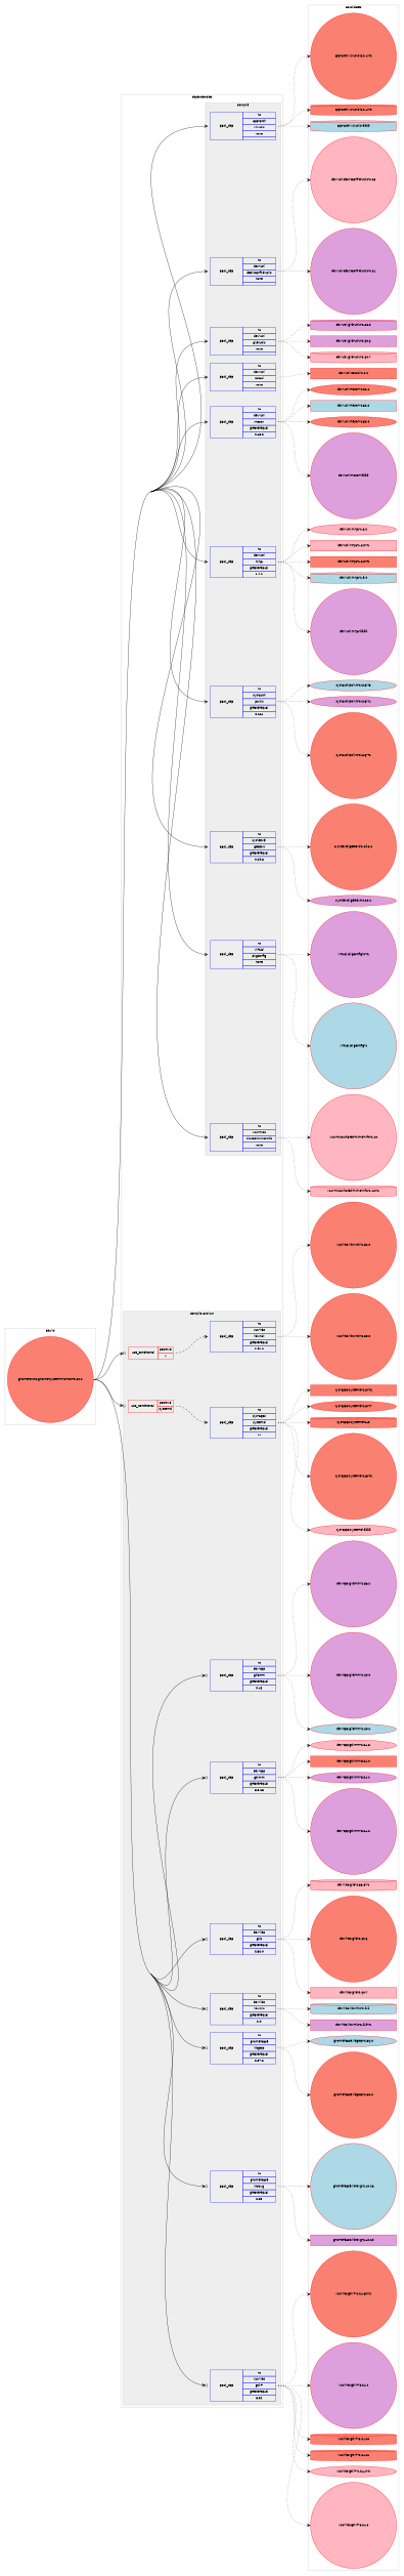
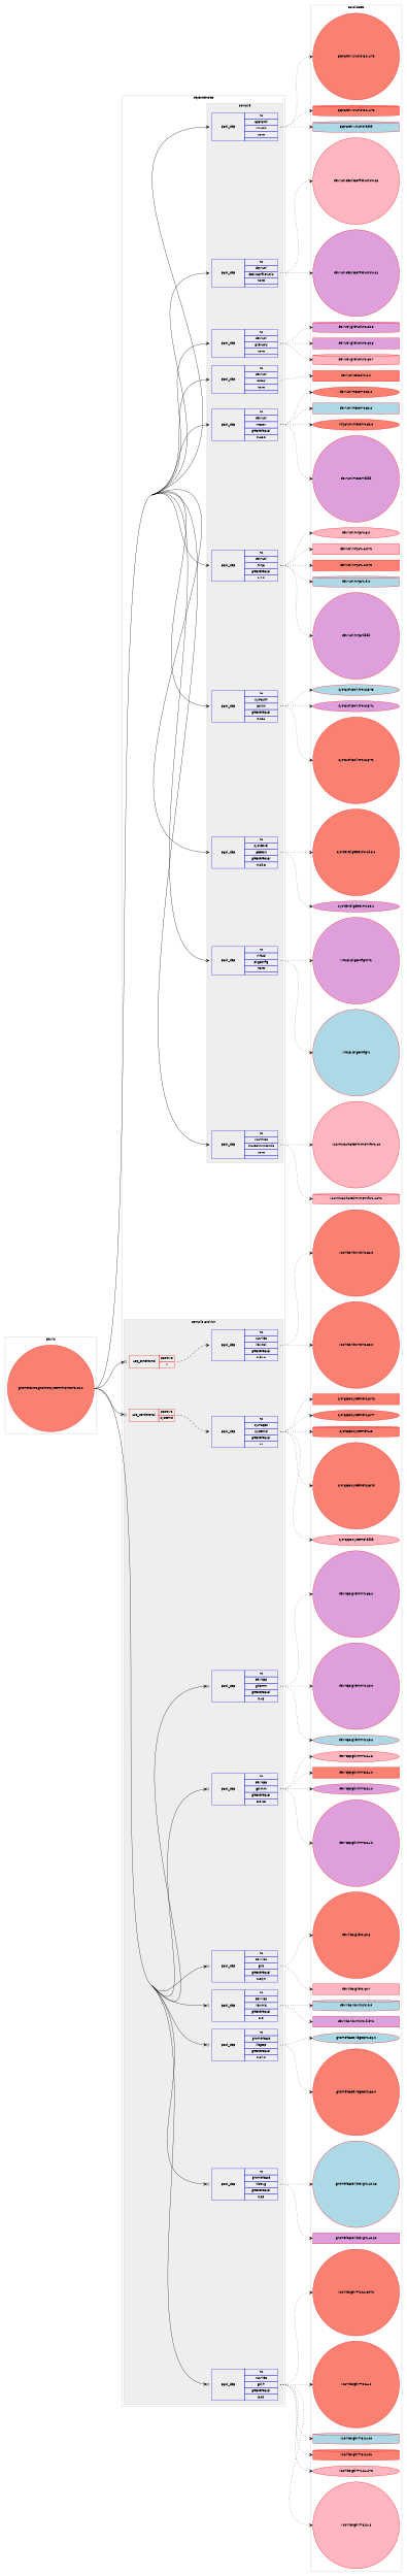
  digraph {
    compound=true
    concentrate=true
    fontname=Helvetica
    fontsize=10
    newrank=true
    rankdir=LR
    ranksep=1.5
    node [color=red fillcolor=salmon fontname=Helvetica fontsize=10 shape=circle style=filled]
    edge [arrowhead=vee headport=w style=dotted tailport=e weight=100]
    n1 [label="gnome-extra/gnome-system-monitor-3.30.0" width=4]
    n2 [color=blue label=<<TABLE BORDER="0" CELLBORDER="1" CELLSPACING="0" CELLPADDING="4" WIDTH="220"><TR><TD ROWSPAN="6" CELLPADDING="30">pack_dep</TD></TR><TR><TD WIDTH="110">no</TD></TR><TR><TD>app-arch</TD></TR><TR><TD>xz-utils</TD></TR><TR><TD>none</TD></TR><TR><TD></TD></TR></TABLE>> shape=none fillcolor="" style=""]
    n3 [color=blue label=<<TABLE BORDER="0" CELLBORDER="1" CELLSPACING="0" CELLPADDING="4" WIDTH="220"><TR><TD ROWSPAN="6" CELLPADDING="30">pack_dep</TD></TR><TR><TD WIDTH="110">no</TD></TR><TR><TD>dev-util</TD></TR><TR><TD>desktop-file-utils</TD></TR><TR><TD>none</TD></TR><TR><TD></TD></TR></TABLE>> shape=none fillcolor="" style=""]
    n4 [color=blue label=<<TABLE BORDER="0" CELLBORDER="1" CELLSPACING="0" CELLPADDING="4" WIDTH="220"><TR><TD ROWSPAN="6" CELLPADDING="30">pack_dep</TD></TR><TR><TD WIDTH="110">no</TD></TR><TR><TD>dev-util</TD></TR><TR><TD>glib-utils</TD></TR><TR><TD>none</TD></TR><TR><TD></TD></TR></TABLE>> shape=none fillcolor="" style=""]
    n5 [color=blue label=<<TABLE BORDER="0" CELLBORDER="1" CELLSPACING="0" CELLPADDING="4" WIDTH="220"><TR><TD ROWSPAN="6" CELLPADDING="30">pack_dep</TD></TR><TR><TD WIDTH="110">no</TD></TR><TR><TD>dev-util</TD></TR><TR><TD>itstool</TD></TR><TR><TD>none</TD></TR><TR><TD></TD></TR></TABLE>> shape=none fillcolor="" style=""]
    n6 [color=blue label=<<TABLE BORDER="0" CELLBORDER="1" CELLSPACING="0" CELLPADDING="4" WIDTH="220"><TR><TD ROWSPAN="6" CELLPADDING="30">pack_dep</TD></TR><TR><TD WIDTH="110">no</TD></TR><TR><TD>dev-util</TD></TR><TR><TD>meson</TD></TR><TR><TD>greaterequal</TD></TR><TR><TD>0.48.2</TD></TR></TABLE>> shape=none fillcolor="" style=""]
    n7 [color=blue label=<<TABLE BORDER="0" CELLBORDER="1" CELLSPACING="0" CELLPADDING="4" WIDTH="220"><TR><TD ROWSPAN="6" CELLPADDING="30">pack_dep</TD></TR><TR><TD WIDTH="110">no</TD></TR><TR><TD>dev-util</TD></TR><TR><TD>ninja</TD></TR><TR><TD>greaterequal</TD></TR><TR><TD>1.7.2</TD></TR></TABLE>> shape=none fillcolor="" style=""]
    n8 [color=blue label=<<TABLE BORDER="0" CELLBORDER="1" CELLSPACING="0" CELLPADDING="4" WIDTH="220"><TR><TD ROWSPAN="6" CELLPADDING="30">pack_dep</TD></TR><TR><TD WIDTH="110">no</TD></TR><TR><TD>sys-auth</TD></TR><TR><TD>polkit</TD></TR><TR><TD>greaterequal</TD></TR><TR><TD>0.114</TD></TR></TABLE>> shape=none fillcolor="" style=""]
    n9 [color=blue label=<<TABLE BORDER="0" CELLBORDER="1" CELLSPACING="0" CELLPADDING="4" WIDTH="220"><TR><TD ROWSPAN="6" CELLPADDING="30">pack_dep</TD></TR><TR><TD WIDTH="110">no</TD></TR><TR><TD>sys-devel</TD></TR><TR><TD>gettext</TD></TR><TR><TD>greaterequal</TD></TR><TR><TD>0.19.8</TD></TR></TABLE>> shape=none fillcolor="" style=""]
    n10 [color=blue label=<<TABLE BORDER="0" CELLBORDER="1" CELLSPACING="0" CELLPADDING="4" WIDTH="220"><TR><TD ROWSPAN="6" CELLPADDING="30">pack_dep</TD></TR><TR><TD WIDTH="110">no</TD></TR><TR><TD>virtual</TD></TR><TR><TD>pkgconfig</TD></TR><TR><TD>none</TD></TR><TR><TD></TD></TR></TABLE>> shape=none fillcolor="" style=""]
    n11 [color=blue label=<<TABLE BORDER="0" CELLBORDER="1" CELLSPACING="0" CELLPADDING="4" WIDTH="220"><TR><TD ROWSPAN="6" CELLPADDING="30">pack_dep</TD></TR><TR><TD WIDTH="110">no</TD></TR><TR><TD>x11-misc</TD></TR><TR><TD>shared-mime-info</TD></TR><TR><TD>none</TD></TR><TR><TD></TD></TR></TABLE>> shape=none fillcolor="" style=""]
    n12 [color=blue label=<<TABLE BORDER="0" CELLBORDER="1" CELLSPACING="0" CELLPADDING="4" WIDTH="220"><TR><TD ROWSPAN="6" CELLPADDING="30">pack_dep</TD></TR><TR><TD WIDTH="110">no</TD></TR><TR><TD>x11-libs</TD></TR><TR><TD>libwnck</TD></TR><TR><TD>greaterequal</TD></TR><TR><TD>2.91.0</TD></TR></TABLE>> shape=none fillcolor="" style=""]
    n13 [label=<<TABLE BORDER="0" CELLBORDER="1" CELLSPACING="0" CELLPADDING="4"><TR><TD ROWSPAN="3" CELLPADDING="10">use_conditional</TD></TR><TR><TD>positive</TD></TR><TR><TD>X</TD></TR></TABLE>> shape=none fillcolor="" style=""]
    n14 [color=blue label=<<TABLE BORDER="0" CELLBORDER="1" CELLSPACING="0" CELLPADDING="4" WIDTH="220"><TR><TD ROWSPAN="6" CELLPADDING="30">pack_dep</TD></TR><TR><TD WIDTH="110">no</TD></TR><TR><TD>sys-apps</TD></TR><TR><TD>systemd</TD></TR><TR><TD>greaterequal</TD></TR><TR><TD>44</TD></TR></TABLE>> shape=none fillcolor="" style=""]
    n15 [label=<<TABLE BORDER="0" CELLBORDER="1" CELLSPACING="0" CELLPADDING="4"><TR><TD ROWSPAN="3" CELLPADDING="10">use_conditional</TD></TR><TR><TD>positive</TD></TR><TR><TD>systemd</TD></TR></TABLE>> shape=none fillcolor="" style=""]
    n16 [color=blue label=<<TABLE BORDER="0" CELLBORDER="1" CELLSPACING="0" CELLPADDING="4" WIDTH="220"><TR><TD ROWSPAN="6" CELLPADDING="30">pack_dep</TD></TR><TR><TD WIDTH="110">no</TD></TR><TR><TD>dev-cpp</TD></TR><TR><TD>glibmm</TD></TR><TR><TD>greaterequal</TD></TR><TR><TD>2.46</TD></TR></TABLE>> shape=none fillcolor="" style=""]
    n17 [color=blue label=<<TABLE BORDER="0" CELLBORDER="1" CELLSPACING="0" CELLPADDING="4" WIDTH="220"><TR><TD ROWSPAN="6" CELLPADDING="30">pack_dep</TD></TR><TR><TD WIDTH="110">no</TD></TR><TR><TD>dev-cpp</TD></TR><TR><TD>gtkmm</TD></TR><TR><TD>greaterequal</TD></TR><TR><TD>3.3.18</TD></TR></TABLE>> shape=none fillcolor="" style=""]
    n18 [color=blue label=<<TABLE BORDER="0" CELLBORDER="1" CELLSPACING="0" CELLPADDING="4" WIDTH="220"><TR><TD ROWSPAN="6" CELLPADDING="30">pack_dep</TD></TR><TR><TD WIDTH="110">no</TD></TR><TR><TD>dev-libs</TD></TR><TR><TD>glib</TD></TR><TR><TD>greaterequal</TD></TR><TR><TD>2.56.0</TD></TR></TABLE>> shape=none fillcolor="" style=""]
    n19 [color=blue label=<<TABLE BORDER="0" CELLBORDER="1" CELLSPACING="0" CELLPADDING="4" WIDTH="220"><TR><TD ROWSPAN="6" CELLPADDING="30">pack_dep</TD></TR><TR><TD WIDTH="110">no</TD></TR><TR><TD>dev-libs</TD></TR><TR><TD>libxml2</TD></TR><TR><TD>greaterequal</TD></TR><TR><TD>2.0</TD></TR></TABLE>> shape=none fillcolor="" style=""]
    n20 [color=blue label=<<TABLE BORDER="0" CELLBORDER="1" CELLSPACING="0" CELLPADDING="4" WIDTH="220"><TR><TD ROWSPAN="6" CELLPADDING="30">pack_dep</TD></TR><TR><TD WIDTH="110">no</TD></TR><TR><TD>gnome-base</TD></TR><TR><TD>libgtop</TD></TR><TR><TD>greaterequal</TD></TR><TR><TD>2.37.2</TD></TR></TABLE>> shape=none fillcolor="" style=""]
    n21 [color=blue label=<<TABLE BORDER="0" CELLBORDER="1" CELLSPACING="0" CELLPADDING="4" WIDTH="220"><TR><TD ROWSPAN="6" CELLPADDING="30">pack_dep</TD></TR><TR><TD WIDTH="110">no</TD></TR><TR><TD>gnome-base</TD></TR><TR><TD>librsvg</TD></TR><TR><TD>greaterequal</TD></TR><TR><TD>2.35</TD></TR></TABLE>> shape=none fillcolor="" style=""]
    n22 [color=blue label=<<TABLE BORDER="0" CELLBORDER="1" CELLSPACING="0" CELLPADDING="4" WIDTH="220"><TR><TD ROWSPAN="6" CELLPADDING="30">pack_dep</TD></TR><TR><TD WIDTH="110">no</TD></TR><TR><TD>x11-libs</TD></TR><TR><TD>gtk+</TD></TR><TR><TD>greaterequal</TD></TR><TR><TD>3.22</TD></TR></TABLE>> shape=none fillcolor="" style=""]
    n23 [label="app-arch/xz-utils-5.2.4-r2" width=4]
    n24 [label="app-arch/xz-utils-5.2.4-r3" shape=cylinder width=4]
    n25 [fillcolor=lightblue label="app-arch/xz-utils-9999" shape=cylinder width=4]
    n26 [fillcolor=lightpink label="dev-util/desktop-file-utils-0.23" width=4]
    n27 [fillcolor=plum label="dev-util/desktop-file-utils-0.24" width=4]
    n28 [fillcolor=plum label="dev-util/glib-utils-2.58.3" shape=cylinder width=4]
    n29 [fillcolor=plum label="dev-util/glib-utils-2.60.6" shape=box width=4]
    n30 [fillcolor=lightpink label="dev-util/glib-utils-2.60.7" shape=cylinder width=4]
    n31 [label="dev-util/itstool-2.0.2" shape=box width=4]
    n32 [label="dev-util/meson-0.51.1" shape=ellipse width=4]
    n33 [fillcolor=lightblue label="dev-util/meson-0.51.2" shape=box width=4]
-   n34 [label="dev-util/meson-0.52.0" shape=ellipse width=4]
+   n34 [label="ninja-util/meson-0.52.0" shape=ellipse width=4]
    n35 [fillcolor=plum label="dev-util/meson-9999" width=4]
    n36 [fillcolor=lightpink label="dev-util/ninja-1.8.2" shape=ellipse width=4]
    n37 [fillcolor=lightpink label="dev-util/ninja-1.8.2-r1" shape=box width=4]
    n38 [label="dev-util/ninja-1.8.2-r2" shape=box width=4]
    n39 [fillcolor=lightblue label="dev-util/ninja-1.9.0" shape=cylinder width=4]
    n40 [fillcolor=plum label="dev-util/ninja-9999" width=4]
    n41 [fillcolor=lightblue label="sys-auth/polkit-0.115-r3" shape=ellipse width=4]
    n42 [fillcolor=plum label="sys-auth/polkit-0.115-r4" shape=ellipse width=4]
    n43 [label="sys-auth/polkit-0.116-r1" width=4]
    n44 [label="sys-devel/gettext-0.19.8.1" width=4]
    n45 [fillcolor=plum label="sys-devel/gettext-0.20.1" shape=ellipse width=4]
    n46 [fillcolor=plum label="virtual/pkgconfig-0-r1" width=4]
    n47 [fillcolor=lightblue label="virtual/pkgconfig-1" width=4]
    n48 [fillcolor=lightpink label="x11-misc/shared-mime-info-1.10" width=4]
    n49 [fillcolor=lightpink label="x11-misc/shared-mime-info-1.10-r1" shape=cylinder width=4]
    n50 [label="x11-libs/libwnck-2.31.0" width=4]
    n51 [label="x11-libs/libwnck-3.30.0" width=4]
    n52 [label="sys-apps/systemd-242-r6" shape=box width=4]
    n53 [label="sys-apps/systemd-242-r7" shape=ellipse width=4]
    n54 [label="sys-apps/systemd-243" shape=cylinder width=4]
    n55 [label="sys-apps/systemd-243-r2" width=4]
    n56 [fillcolor=lightpink label="sys-apps/systemd-9999" shape=ellipse width=4]
    n57 [fillcolor=plum label="dev-cpp/glibmm-2.58.1" width=4]
    n58 [fillcolor=plum label="dev-cpp/glibmm-2.60.0" width=4]
    n59 [fillcolor=lightblue label="dev-cpp/glibmm-2.60.1" shape=ellipse width=4]
    n60 [fillcolor=lightpink label="dev-cpp/gtkmm-2.24.5" shape=ellipse width=4]
    n61 [label="dev-cpp/gtkmm-3.24.0" shape=box width=4]
    n62 [fillcolor=plum label="dev-cpp/gtkmm-3.24.1" shape=ellipse width=4]
    n63 [fillcolor=plum label="dev-cpp/gtkmm-3.24.2" width=4]
-   n64 [fillcolor=lightpink label="dev-libs/glib-2.58.3-r1" shape=cylinder width=4]
    n65 [label="dev-libs/glib-2.60.6" width=4]
    n66 [fillcolor=lightpink label="dev-libs/glib-2.60.7" shape=box width=4]
    n67 [fillcolor=lightblue label="dev-libs/libxml2-2.9.9" shape=cylinder width=4]
    n68 [fillcolor=plum label="dev-libs/libxml2-2.9.9-r1" shape=box width=4]
    n69 [fillcolor=lightblue label="gnome-base/libgtop-2.36.0" shape=ellipse width=4]
    n70 [label="gnome-base/libgtop-2.38.0" width=4]
    n71 [fillcolor=lightblue label="gnome-base/librsvg-2.40.18" width=4]
    n72 [fillcolor=plum label="gnome-base/librsvg-2.40.20" shape=box width=4]
    n73 [label="x11-libs/gtk+-2.24.32-r1" width=4]
-   n74 [fillcolor=plum label="x11-libs/gtk+-3.24.1" width=4]
-   n75 [label="x11-libs/gtk+-3.24.10" shape=cylinder width=4]
+   n74 [label="x11-libs/gtk+-3.24.1" width=4]
+   n75 [fillcolor=lightblue label="x11-libs/gtk+-3.24.10" shape=cylinder width=4]
    n76 [label="x11-libs/gtk+-3.24.11" shape=cylinder width=4]
    n77 [fillcolor=lightpink label="x11-libs/gtk+-1.24.4-r1" shape=ellipse width=4]
    n78 [fillcolor=lightpink label="x11-libs/gtk+-3.24.8" width=4]
    subgraph cluster_1 {
      color=gray
      label=<<i>dependencies</i>>
      subgraph cluster_2 {
        color=gray
        fillcolor="#eeeeee"
        label=<<i>compile</i>>
        style=filled
        subgraph sub_3 {
          color=gray
          fillcolor="#eeeeee"
          label=<<i>compile</i>>
          style=filled
          n2
        }
        subgraph sub_4 {
          color=gray
          fillcolor="#eeeeee"
          label=<<i>compile</i>>
          style=filled
          n3
        }
        subgraph sub_5 {
          color=gray
          fillcolor="#eeeeee"
          label=<<i>compile</i>>
          style=filled
          n4
        }
        subgraph sub_6 {
          color=gray
          fillcolor="#eeeeee"
          label=<<i>compile</i>>
          style=filled
          n5
        }
        subgraph sub_7 {
          color=gray
          fillcolor="#eeeeee"
          label=<<i>compile</i>>
          style=filled
          n6
        }
        subgraph sub_8 {
          color=gray
          fillcolor="#eeeeee"
          label=<<i>compile</i>>
          style=filled
          n7
        }
        subgraph sub_9 {
          color=gray
          fillcolor="#eeeeee"
          label=<<i>compile</i>>
          style=filled
          n8
        }
        subgraph sub_10 {
          color=gray
          fillcolor="#eeeeee"
          label=<<i>compile</i>>
          style=filled
          n9
        }
        subgraph sub_11 {
          color=gray
          fillcolor="#eeeeee"
          label=<<i>compile</i>>
          style=filled
          n10
        }
        subgraph sub_12 {
          color=gray
          fillcolor="#eeeeee"
          label=<<i>compile</i>>
          style=filled
          n11
        }
      }
      subgraph cluster_13 {
        color=gray
        fillcolor="#eeeeee"
        label=<<i>compile and run</i>>
        style=filled
        subgraph sub_14 {
          color=gray
          fillcolor="#eeeeee"
          label=<<i>compile and run</i>>
          style=filled
          n13
          subgraph sub_15 {
            color=gray
            fillcolor="#eeeeee"
            label=<<i>compile and run</i>>
            style=filled
            n12
          }
        }
        subgraph sub_16 {
          color=gray
          fillcolor="#eeeeee"
          label=<<i>compile and run</i>>
          style=filled
          n15
          subgraph sub_17 {
            color=gray
            fillcolor="#eeeeee"
            label=<<i>compile and run</i>>
            style=filled
            n14
          }
        }
        subgraph sub_18 {
          color=gray
          fillcolor="#eeeeee"
          label=<<i>compile and run</i>>
          style=filled
          n16
        }
        subgraph sub_19 {
          color=gray
          fillcolor="#eeeeee"
          label=<<i>compile and run</i>>
          style=filled
          n17
        }
        subgraph sub_20 {
          color=gray
          fillcolor="#eeeeee"
          label=<<i>compile and run</i>>
          style=filled
          n18
        }
        subgraph sub_21 {
          color=gray
          fillcolor="#eeeeee"
          label=<<i>compile and run</i>>
          style=filled
          n19
        }
        subgraph sub_22 {
          color=gray
          fillcolor="#eeeeee"
          label=<<i>compile and run</i>>
          style=filled
          n20
        }
        subgraph sub_23 {
          color=gray
          fillcolor="#eeeeee"
          label=<<i>compile and run</i>>
          style=filled
          n21
        }
        subgraph sub_24 {
          color=gray
          fillcolor="#eeeeee"
          label=<<i>compile and run</i>>
          style=filled
          n22
        }
      }
      subgraph cluster_25 {
        color=gray
        fillcolor="#eeeeee"
        label=<<i>run</i>>
        style=filled
      }
    }
    subgraph cluster_26 {
      color=gray
      label=<<i>ebuild</i>>
      rank=same
      n1
    }
    subgraph cluster_27 {
      color=gray
      label=<<i>candidates</i>>
      rank=same
      subgraph sub_28 {
        color=black
        label=<<i>candidates</i>>
        nodesep=1
        rank=same
        n23
        n24
        n25
      }
      subgraph sub_29 {
        color=black
        label=<<i>candidates</i>>
        nodesep=1
        rank=same
        n26
        n27
      }
      subgraph sub_30 {
        color=black
        label=<<i>candidates</i>>
        nodesep=1
        rank=same
        n28
        n29
        n30
      }
      subgraph sub_31 {
        color=black
        label=<<i>candidates</i>>
        nodesep=1
        rank=same
        n31
      }
      subgraph sub_32 {
        color=black
        label=<<i>candidates</i>>
        nodesep=1
        rank=same
        n32
        n33
        n34
        n35
      }
      subgraph sub_33 {
        color=black
        label=<<i>candidates</i>>
        nodesep=1
        rank=same
        n36
        n37
        n38
        n39
        n40
      }
      subgraph sub_34 {
        color=black
        label=<<i>candidates</i>>
        nodesep=1
        rank=same
        n41
        n42
        n43
      }
      subgraph sub_35 {
        color=black
        label=<<i>candidates</i>>
        nodesep=1
        rank=same
        n44
        n45
      }
      subgraph sub_36 {
        color=black
        label=<<i>candidates</i>>
        nodesep=1
        rank=same
        n46
        n47
      }
      subgraph sub_37 {
        color=black
        label=<<i>candidates</i>>
        nodesep=1
        rank=same
        n48
        n49
      }
      subgraph sub_38 {
        color=black
        label=<<i>candidates</i>>
        nodesep=1
        rank=same
        n50
        n51
      }
      subgraph sub_39 {
        color=black
        label=<<i>candidates</i>>
        nodesep=1
        rank=same
        n52
        n53
        n54
        n55
        n56
      }
      subgraph sub_40 {
        color=black
        label=<<i>candidates</i>>
        nodesep=1
        rank=same
        n57
        n58
        n59
      }
      subgraph sub_41 {
        color=black
        label=<<i>candidates</i>>
        nodesep=1
        rank=same
        n60
        n61
        n62
        n63
      }
      subgraph sub_42 {
        color=black
        label=<<i>candidates</i>>
        nodesep=1
        rank=same
-       n64
        n65
        n66
      }
      subgraph sub_43 {
        color=black
        label=<<i>candidates</i>>
        nodesep=1
        rank=same
        n67
        n68
      }
      subgraph sub_44 {
        color=black
        label=<<i>candidates</i>>
        nodesep=1
        rank=same
        n69
        n70
      }
      subgraph sub_45 {
        color=black
        label=<<i>candidates</i>>
        nodesep=1
        rank=same
        n71
        n72
      }
      subgraph sub_46 {
        color=black
        label=<<i>candidates</i>>
        nodesep=1
        rank=same
        n73
        n74
        n75
        n76
        n77
        n78
      }
    }
    n1 -> n2 [style=solid weight=20]
    n1 -> n3 [style=solid weight=20]
    n1 -> n4 [style=solid weight=20]
    n1 -> n5 [style=solid weight=20]
    n1 -> n6 [style=solid weight=20]
    n1 -> n7 [style=solid weight=20]
    n1 -> n8 [style=solid weight=20]
    n1 -> n9 [style=solid weight=20]
    n1 -> n10 [style=solid weight=20]
    n1 -> n11 [style=solid weight=20]
    n1 -> n13 [arrowhead=odotvee style=solid weight=20]
    n1 -> n15 [arrowhead=odotvee style=solid weight=20]
    n1 -> n16 [arrowhead=odotvee style=solid weight=20]
    n1 -> n17 [arrowhead=odotvee style=solid weight=20]
    n1 -> n18 [arrowhead=odotvee style=solid weight=20]
    n1 -> n19 [arrowhead=odotvee style=solid weight=20]
    n1 -> n20 [arrowhead=odotvee style=solid weight=20]
    n1 -> n21 [arrowhead=odotvee style=solid weight=20]
    n1 -> n22 [arrowhead=odotvee style=solid weight=20]
    n2 -> n23
    n2 -> n24
    n2 -> n25
    n3 -> n26
    n3 -> n27
    n4 -> n28
    n4 -> n29
    n4 -> n30
    n5 -> n31
    n6 -> n32
    n6 -> n33
    n6 -> n34
    n6 -> n35
    n7 -> n36
    n7 -> n37
    n7 -> n38
    n7 -> n39
    n7 -> n40
    n8 -> n41
    n8 -> n42
    n8 -> n43
    n9 -> n44
    n9 -> n45
    n10 -> n46
    n10 -> n47
    n11 -> n48
    n11 -> n49
    n12 -> n50
    n12 -> n51
    n13 -> n12 [style=dashed weight=20]
    n14 -> n52
    n14 -> n53
    n14 -> n54
    n14 -> n55
    n14 -> n56
    n15 -> n14 [style=dashed weight=20]
    n16 -> n57
    n16 -> n58
    n16 -> n59
    n17 -> n60
    n17 -> n61
    n17 -> n62
    n17 -> n63
-   n18 -> n64
    n18 -> n65
    n18 -> n66
    n19 -> n67
    n19 -> n68
    n20 -> n69
    n20 -> n70
    n21 -> n71
    n21 -> n72
    n22 -> n73
    n22 -> n74
    n22 -> n75
    n22 -> n76
    n22 -> n77
    n22 -> n78
  }
